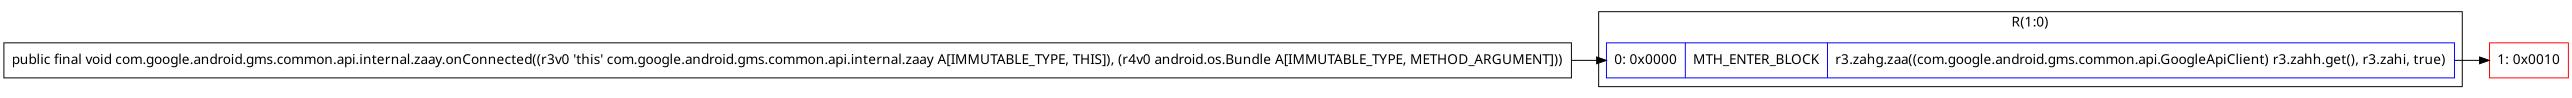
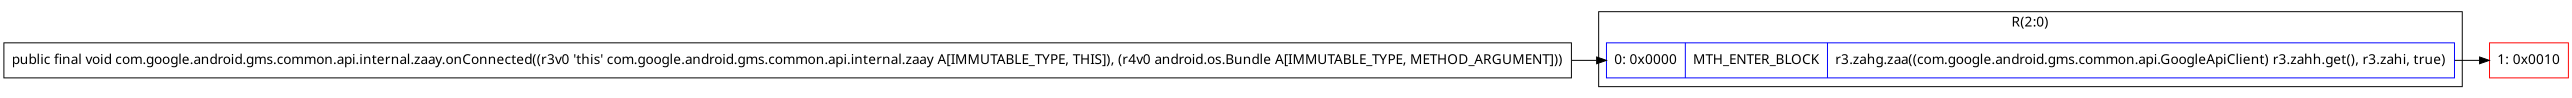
  digraph {
    rankdir=LR
    fontname="Noto Sans"
    node [shape=record fontname="Noto Sans"]
    edge [fontname="Noto Sans"]
    n1 [color=blue label="{0\:\ 0x0000|MTH_ENTER_BLOCK\l|r3.zahg.zaa((com.google.android.gms.common.api.GoogleApiClient) r3.zahh.get(), r3.zahi, true)\l}"]
    n2 [color=red label="{1\:\ 0x0010}"]
    n3 [label="{public final void com.google.android.gms.common.api.internal.zaay.onConnected((r3v0 'this' com.google.android.gms.common.api.internal.zaay A[IMMUTABLE_TYPE, THIS]), (r4v0 android.os.Bundle A[IMMUTABLE_TYPE, METHOD_ARGUMENT])) }"]
    subgraph cluster_1 {
-     label="R(1:0)"
+     label="R(2:0)"
      n1
    }
    n1 -> n2
    n3 -> n1
  }
